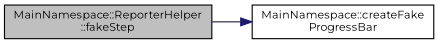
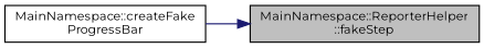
  digraph {
    rankdir=RL
    fontname=Montserrat
    node [color=black fontname=Montserrat fontsize=10 shape=record style=filled]
    n1 [fillcolor=grey75 fontcolor=black height=0.2 label="MainNamespace::ReporterHelper\l::fakeStep" width=0.4]
    n2 [fillcolor=white height=0.2 label="MainNamespace::createFake\lProgressBar" width=0.4]
-   n2 -> n1 [color=midnightblue dir=back fontname=Montserrat fontsize=10 labelfontname=Helvetica labelfontsize=10 style=solid]
+   n1 -> n2 [color=midnightblue dir=back fontname=Montserrat fontsize=10 labelfontname=Helvetica labelfontsize=10 style=solid]
  }
